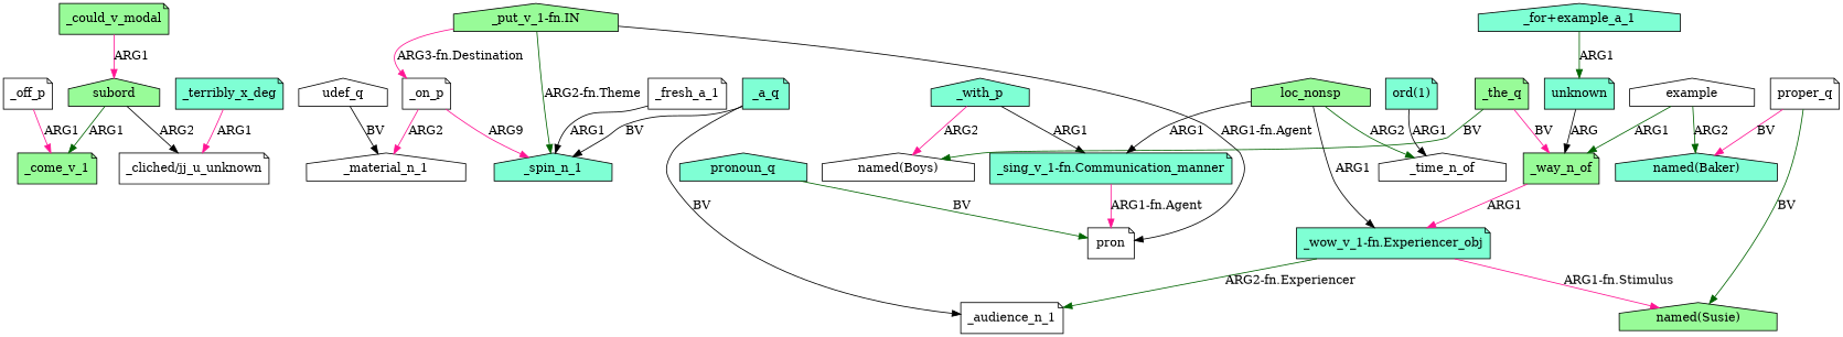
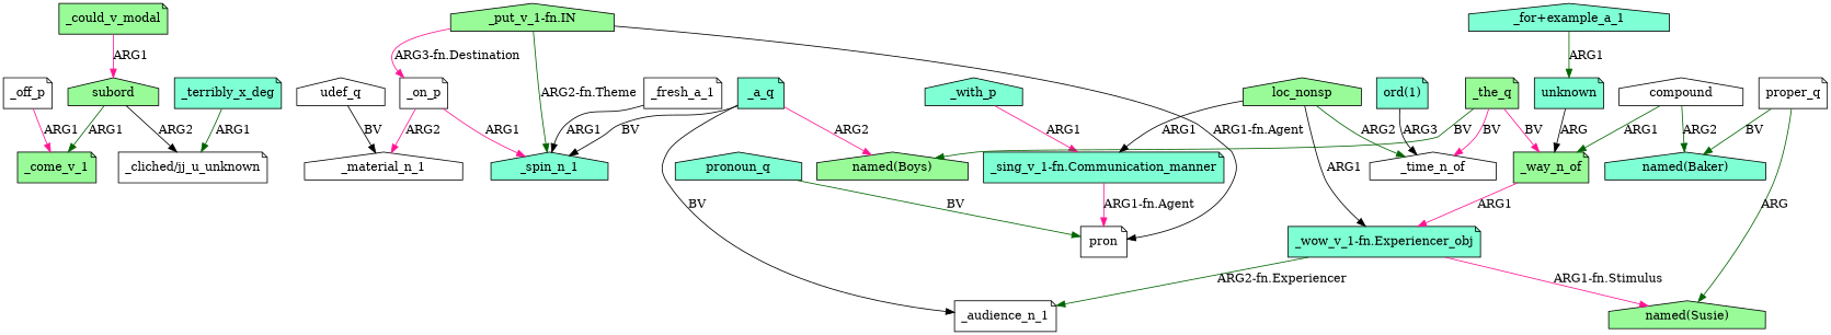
  digraph {
    node [fillcolor=white shape=note style=filled]
    edge [color=darkgreen]
    _off_p
    _come_v_1 [fillcolor=palegreen]
    _material_n_1 [shape=house]
    "_for+example_a_1" [fillcolor=aquamarine shape=house]
    unknown [fillcolor=aquamarine]
    _way_n_of [fillcolor=palegreen]
    "_wow_v_1-fn.Experiencer_obj" [fillcolor=aquamarine]
    "_put_v_1-fn.IN" [fillcolor=palegreen shape=house]
    pron
    _spin_n_1 [fillcolor=aquamarine shape=house]
    _on_p
    _fresh_a_1
    _with_p [fillcolor=aquamarine shape=house]
    "_sing_v_1-fn.Communication_manner" [fillcolor=aquamarine]
-   "named(Boys)" [shape=house]
+   "named(Boys)" [fillcolor=palegreen shape=house]
    _the_q [fillcolor=palegreen]
    _time_n_of [shape=house]
    _could_v_modal [fillcolor=palegreen]
    subord [fillcolor=palegreen shape=house]
    "_cliched/jj_u_unknown"
    _a_q [fillcolor=aquamarine]
    _audience_n_1
    "named(Susie)" [fillcolor=palegreen shape=house]
    loc_nonsp [fillcolor=palegreen shape=house]
-   compound [shape=house label=example]
+   compound [shape=house]
    "named(Baker)" [fillcolor=aquamarine shape=house]
    proper_q
    pronoun_q [fillcolor=aquamarine shape=house]
    "ord(1)" [fillcolor=aquamarine]
    udef_q [shape=house]
    _terribly_x_deg [fillcolor=aquamarine]
    _off_p -> _come_v_1 [color=deeppink label=ARG1]
    "_for+example_a_1" -> unknown [label=ARG1]
    unknown -> _way_n_of [color=black label=ARG]
    _way_n_of -> "_wow_v_1-fn.Experiencer_obj" [color=deeppink label=ARG1]
    "_wow_v_1-fn.Experiencer_obj" -> _audience_n_1 [label="ARG2-fn.Experiencer"]
    "_wow_v_1-fn.Experiencer_obj" -> "named(Susie)" [color=deeppink label="ARG1-fn.Stimulus"]
    "_put_v_1-fn.IN" -> pron [color=black label="ARG1-fn.Agent"]
    "_put_v_1-fn.IN" -> _spin_n_1 [label="ARG2-fn.Theme"]
    "_put_v_1-fn.IN" -> _on_p [color=deeppink label="ARG3-fn.Destination"]
    _on_p -> _material_n_1 [color=deeppink label=ARG2]
-   _on_p -> _spin_n_1 [color=deeppink label=ARG9]
+   _on_p -> _spin_n_1 [color=deeppink label=ARG1]
    _fresh_a_1 -> _spin_n_1 [color=black label=ARG1]
-   _with_p -> "_sing_v_1-fn.Communication_manner" [color=black label=ARG1]
-   _with_p -> "named(Boys)" [color=deeppink label=ARG2]
+   _with_p -> "_sing_v_1-fn.Communication_manner" [color=deeppink label=ARG1]
+   _a_q -> "named(Boys)" [color=deeppink label=ARG2]
    "_sing_v_1-fn.Communication_manner" -> pron [color=deeppink label="ARG1-fn.Agent"]
    _the_q -> _way_n_of [color=deeppink label=BV]
    _the_q -> "named(Boys)" [label=BV]
+   _the_q -> _time_n_of [color=deeppink label=BV]
    _could_v_modal -> subord [color=deeppink label=ARG1]
    subord -> _come_v_1 [label=ARG1]
    subord -> "_cliched/jj_u_unknown" [color=black label=ARG2]
    _a_q -> _spin_n_1 [color=black label=BV]
    _a_q -> _audience_n_1 [color=black label=BV]
    loc_nonsp -> "_wow_v_1-fn.Experiencer_obj" [color=black label=ARG1]
    loc_nonsp -> "_sing_v_1-fn.Communication_manner" [color=black label=ARG1]
    loc_nonsp -> _time_n_of [label=ARG2]
    compound -> _way_n_of [label=ARG1]
    compound -> "named(Baker)" [label=ARG2]
-   proper_q -> "named(Susie)" [label=BV]
-   proper_q -> "named(Baker)" [color=deeppink label=BV]
+   proper_q -> "named(Susie)" [label=ARG]
+   proper_q -> "named(Baker)" [label=BV]
    pronoun_q -> pron [label=BV]
-   "ord(1)" -> _time_n_of [color=black label=ARG1]
+   "ord(1)" -> _time_n_of [color=black label=ARG3]
    udef_q -> _material_n_1 [color=black label=BV]
-   _terribly_x_deg -> "_cliched/jj_u_unknown" [color=deeppink label=ARG1]
+   _terribly_x_deg -> "_cliched/jj_u_unknown" [label=ARG1]
  }
